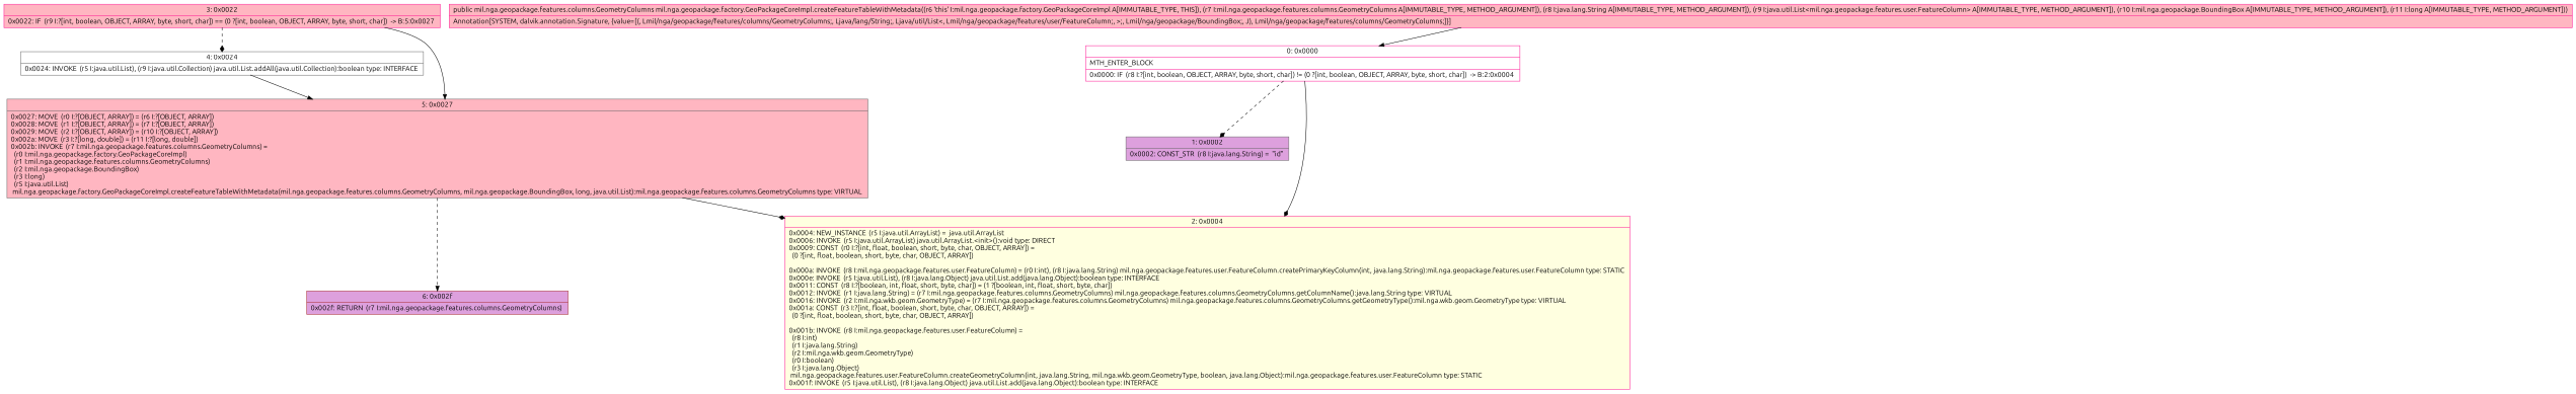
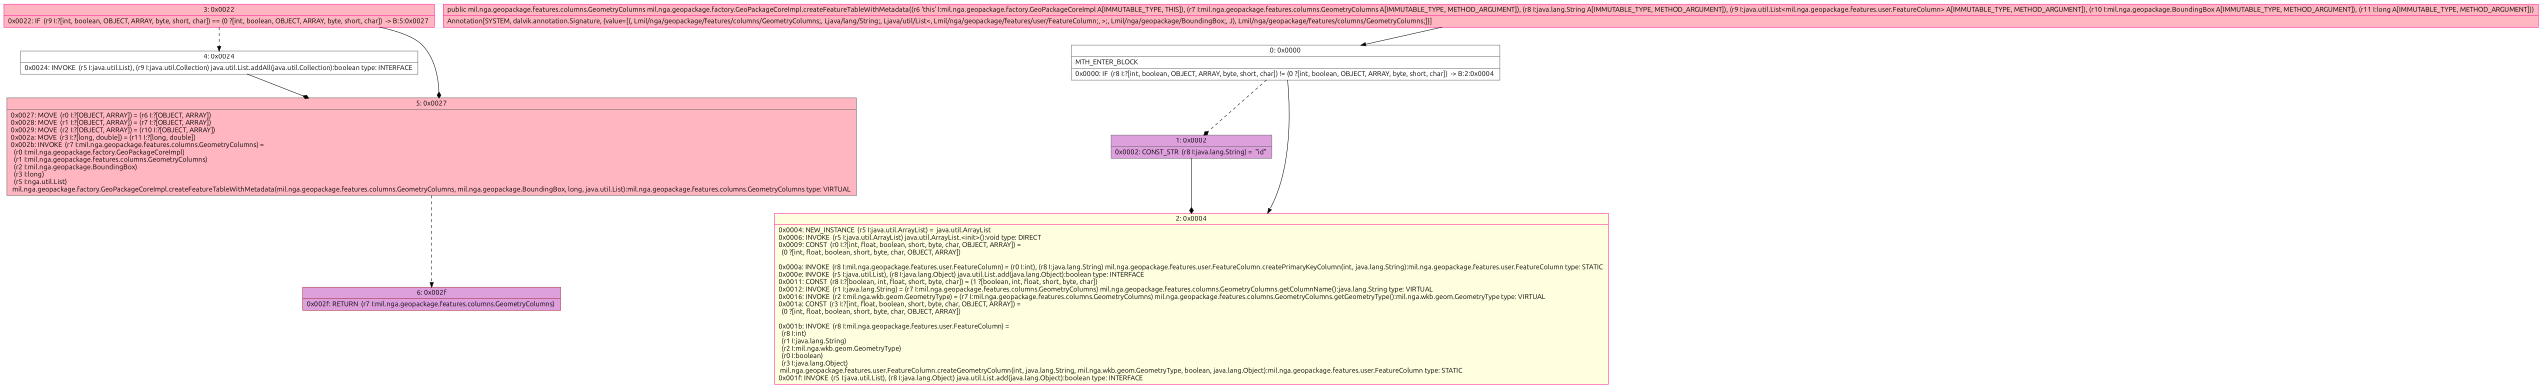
  digraph {
    fontname=Ubuntu
    node [color=gray40 fillcolor=lightpink fontname=Ubuntu shape=record style=filled]
    edge [arrowhead=normal fontname=Ubuntu]
-   n1 [color=deeppink fillcolor=white label="{0\:\ 0x0000|MTH_ENTER_BLOCK\l|0x0000: IF  (r8 I:?[int, boolean, OBJECT, ARRAY, byte, short, char]) != (0 ?[int, boolean, OBJECT, ARRAY, byte, short, char])  \-\> B:2:0x0004 \l}"]
+   n1 [fillcolor=white label="{0\:\ 0x0000|MTH_ENTER_BLOCK\l|0x0000: IF  (r8 I:?[int, boolean, OBJECT, ARRAY, byte, short, char]) != (0 ?[int, boolean, OBJECT, ARRAY, byte, short, char])  \-\> B:2:0x0004 \l}"]
    n2 [fillcolor=plum label="{1\:\ 0x0002|0x0002: CONST_STR  (r8 I:java.lang.String) =  \"id\" \l}"]
    n3 [color=deeppink fillcolor=lightyellow label="{2\:\ 0x0004|0x0004: NEW_INSTANCE  (r5 I:java.util.ArrayList) =  java.util.ArrayList \l0x0006: INVOKE  (r5 I:java.util.ArrayList) java.util.ArrayList.\<init\>():void type: DIRECT \l0x0009: CONST  (r0 I:?[int, float, boolean, short, byte, char, OBJECT, ARRAY]) = \l  (0 ?[int, float, boolean, short, byte, char, OBJECT, ARRAY])\l \l0x000a: INVOKE  (r8 I:mil.nga.geopackage.features.user.FeatureColumn) = (r0 I:int), (r8 I:java.lang.String) mil.nga.geopackage.features.user.FeatureColumn.createPrimaryKeyColumn(int, java.lang.String):mil.nga.geopackage.features.user.FeatureColumn type: STATIC \l0x000e: INVOKE  (r5 I:java.util.List), (r8 I:java.lang.Object) java.util.List.add(java.lang.Object):boolean type: INTERFACE \l0x0011: CONST  (r8 I:?[boolean, int, float, short, byte, char]) = (1 ?[boolean, int, float, short, byte, char]) \l0x0012: INVOKE  (r1 I:java.lang.String) = (r7 I:mil.nga.geopackage.features.columns.GeometryColumns) mil.nga.geopackage.features.columns.GeometryColumns.getColumnName():java.lang.String type: VIRTUAL \l0x0016: INVOKE  (r2 I:mil.nga.wkb.geom.GeometryType) = (r7 I:mil.nga.geopackage.features.columns.GeometryColumns) mil.nga.geopackage.features.columns.GeometryColumns.getGeometryType():mil.nga.wkb.geom.GeometryType type: VIRTUAL \l0x001a: CONST  (r3 I:?[int, float, boolean, short, byte, char, OBJECT, ARRAY]) = \l  (0 ?[int, float, boolean, short, byte, char, OBJECT, ARRAY])\l \l0x001b: INVOKE  (r8 I:mil.nga.geopackage.features.user.FeatureColumn) = \l  (r8 I:int)\l  (r1 I:java.lang.String)\l  (r2 I:mil.nga.wkb.geom.GeometryType)\l  (r0 I:boolean)\l  (r3 I:java.lang.Object)\l mil.nga.geopackage.features.user.FeatureColumn.createGeometryColumn(int, java.lang.String, mil.nga.wkb.geom.GeometryType, boolean, java.lang.Object):mil.nga.geopackage.features.user.FeatureColumn type: STATIC \l0x001f: INVOKE  (r5 I:java.util.List), (r8 I:java.lang.Object) java.util.List.add(java.lang.Object):boolean type: INTERFACE \l}"]
    n4 [color=deeppink label="{3\:\ 0x0022|0x0022: IF  (r9 I:?[int, boolean, OBJECT, ARRAY, byte, short, char]) == (0 ?[int, boolean, OBJECT, ARRAY, byte, short, char])  \-\> B:5:0x0027 \l}"]
    n5 [fillcolor=white label="{4\:\ 0x0024|0x0024: INVOKE  (r5 I:java.util.List), (r9 I:java.util.Collection) java.util.List.addAll(java.util.Collection):boolean type: INTERFACE \l}"]
-   n6 [label="{5\:\ 0x0027|0x0027: MOVE  (r0 I:?[OBJECT, ARRAY]) = (r6 I:?[OBJECT, ARRAY]) \l0x0028: MOVE  (r1 I:?[OBJECT, ARRAY]) = (r7 I:?[OBJECT, ARRAY]) \l0x0029: MOVE  (r2 I:?[OBJECT, ARRAY]) = (r10 I:?[OBJECT, ARRAY]) \l0x002a: MOVE  (r3 I:?[long, double]) = (r11 I:?[long, double]) \l0x002b: INVOKE  (r7 I:mil.nga.geopackage.features.columns.GeometryColumns) = \l  (r0 I:mil.nga.geopackage.factory.GeoPackageCoreImpl)\l  (r1 I:mil.nga.geopackage.features.columns.GeometryColumns)\l  (r2 I:mil.nga.geopackage.BoundingBox)\l  (r3 I:long)\l  (r5 I:java.util.List)\l mil.nga.geopackage.factory.GeoPackageCoreImpl.createFeatureTableWithMetadata(mil.nga.geopackage.features.columns.GeometryColumns, mil.nga.geopackage.BoundingBox, long, java.util.List):mil.nga.geopackage.features.columns.GeometryColumns type: VIRTUAL \l}"]
+   n6 [label="{5\:\ 0x0027|0x0027: MOVE  (r0 I:?[OBJECT, ARRAY]) = (r6 I:?[OBJECT, ARRAY]) \l0x0028: MOVE  (r1 I:?[OBJECT, ARRAY]) = (r7 I:?[OBJECT, ARRAY]) \l0x0029: MOVE  (r2 I:?[OBJECT, ARRAY]) = (r10 I:?[OBJECT, ARRAY]) \l0x002a: MOVE  (r3 I:?[long, double]) = (r11 I:?[long, double]) \l0x002b: INVOKE  (r7 I:mil.nga.geopackage.features.columns.GeometryColumns) = \l  (r0 I:mil.nga.geopackage.factory.GeoPackageCoreImpl)\l  (r1 I:mil.nga.geopackage.features.columns.GeometryColumns)\l  (r2 I:mil.nga.geopackage.BoundingBox)\l  (r3 I:long)\l  (r5 I:nga.util.List)\l mil.nga.geopackage.factory.GeoPackageCoreImpl.createFeatureTableWithMetadata(mil.nga.geopackage.features.columns.GeometryColumns, mil.nga.geopackage.BoundingBox, long, java.util.List):mil.nga.geopackage.features.columns.GeometryColumns type: VIRTUAL \l}"]
    n7 [color=brown fillcolor=plum label="{6\:\ 0x002f|0x002f: RETURN  (r7 I:mil.nga.geopackage.features.columns.GeometryColumns) \l}"]
    n8 [color=deeppink label="{public mil.nga.geopackage.features.columns.GeometryColumns mil.nga.geopackage.factory.GeoPackageCoreImpl.createFeatureTableWithMetadata((r6 'this' I:mil.nga.geopackage.factory.GeoPackageCoreImpl A[IMMUTABLE_TYPE, THIS]), (r7 I:mil.nga.geopackage.features.columns.GeometryColumns A[IMMUTABLE_TYPE, METHOD_ARGUMENT]), (r8 I:java.lang.String A[IMMUTABLE_TYPE, METHOD_ARGUMENT]), (r9 I:java.util.List\<mil.nga.geopackage.features.user.FeatureColumn\> A[IMMUTABLE_TYPE, METHOD_ARGUMENT]), (r10 I:mil.nga.geopackage.BoundingBox A[IMMUTABLE_TYPE, METHOD_ARGUMENT]), (r11 I:long A[IMMUTABLE_TYPE, METHOD_ARGUMENT]))  | Annotation[SYSTEM, dalvik.annotation.Signature, \{value=[(, Lmil\/nga\/geopackage\/features\/columns\/GeometryColumns;, Ljava\/lang\/String;, Ljava\/util\/List\<, Lmil\/nga\/geopackage\/features\/user\/FeatureColumn;, \>;, Lmil\/nga\/geopackage\/BoundingBox;, J), Lmil\/nga\/geopackage\/features\/columns\/GeometryColumns;]\}]\l}"]
    n1 -> n2 [arrowhead=diamond style=dashed]
-   n1 -> n3 [arrowhead=diamond]
-   n6 -> n3 [arrowhead=diamond]
-   n4 -> n5 [arrowhead=diamond style=dashed]
-   n4 -> n6
-   n5 -> n6
+   n1 -> n3
+   n2 -> n3 [arrowhead=diamond]
+   n4 -> n5 [style=dashed]
+   n4 -> n6 [arrowhead=diamond]
+   n5 -> n6 [arrowhead=diamond]
    n6 -> n7 [style=dashed]
    n8 -> n1
  }
